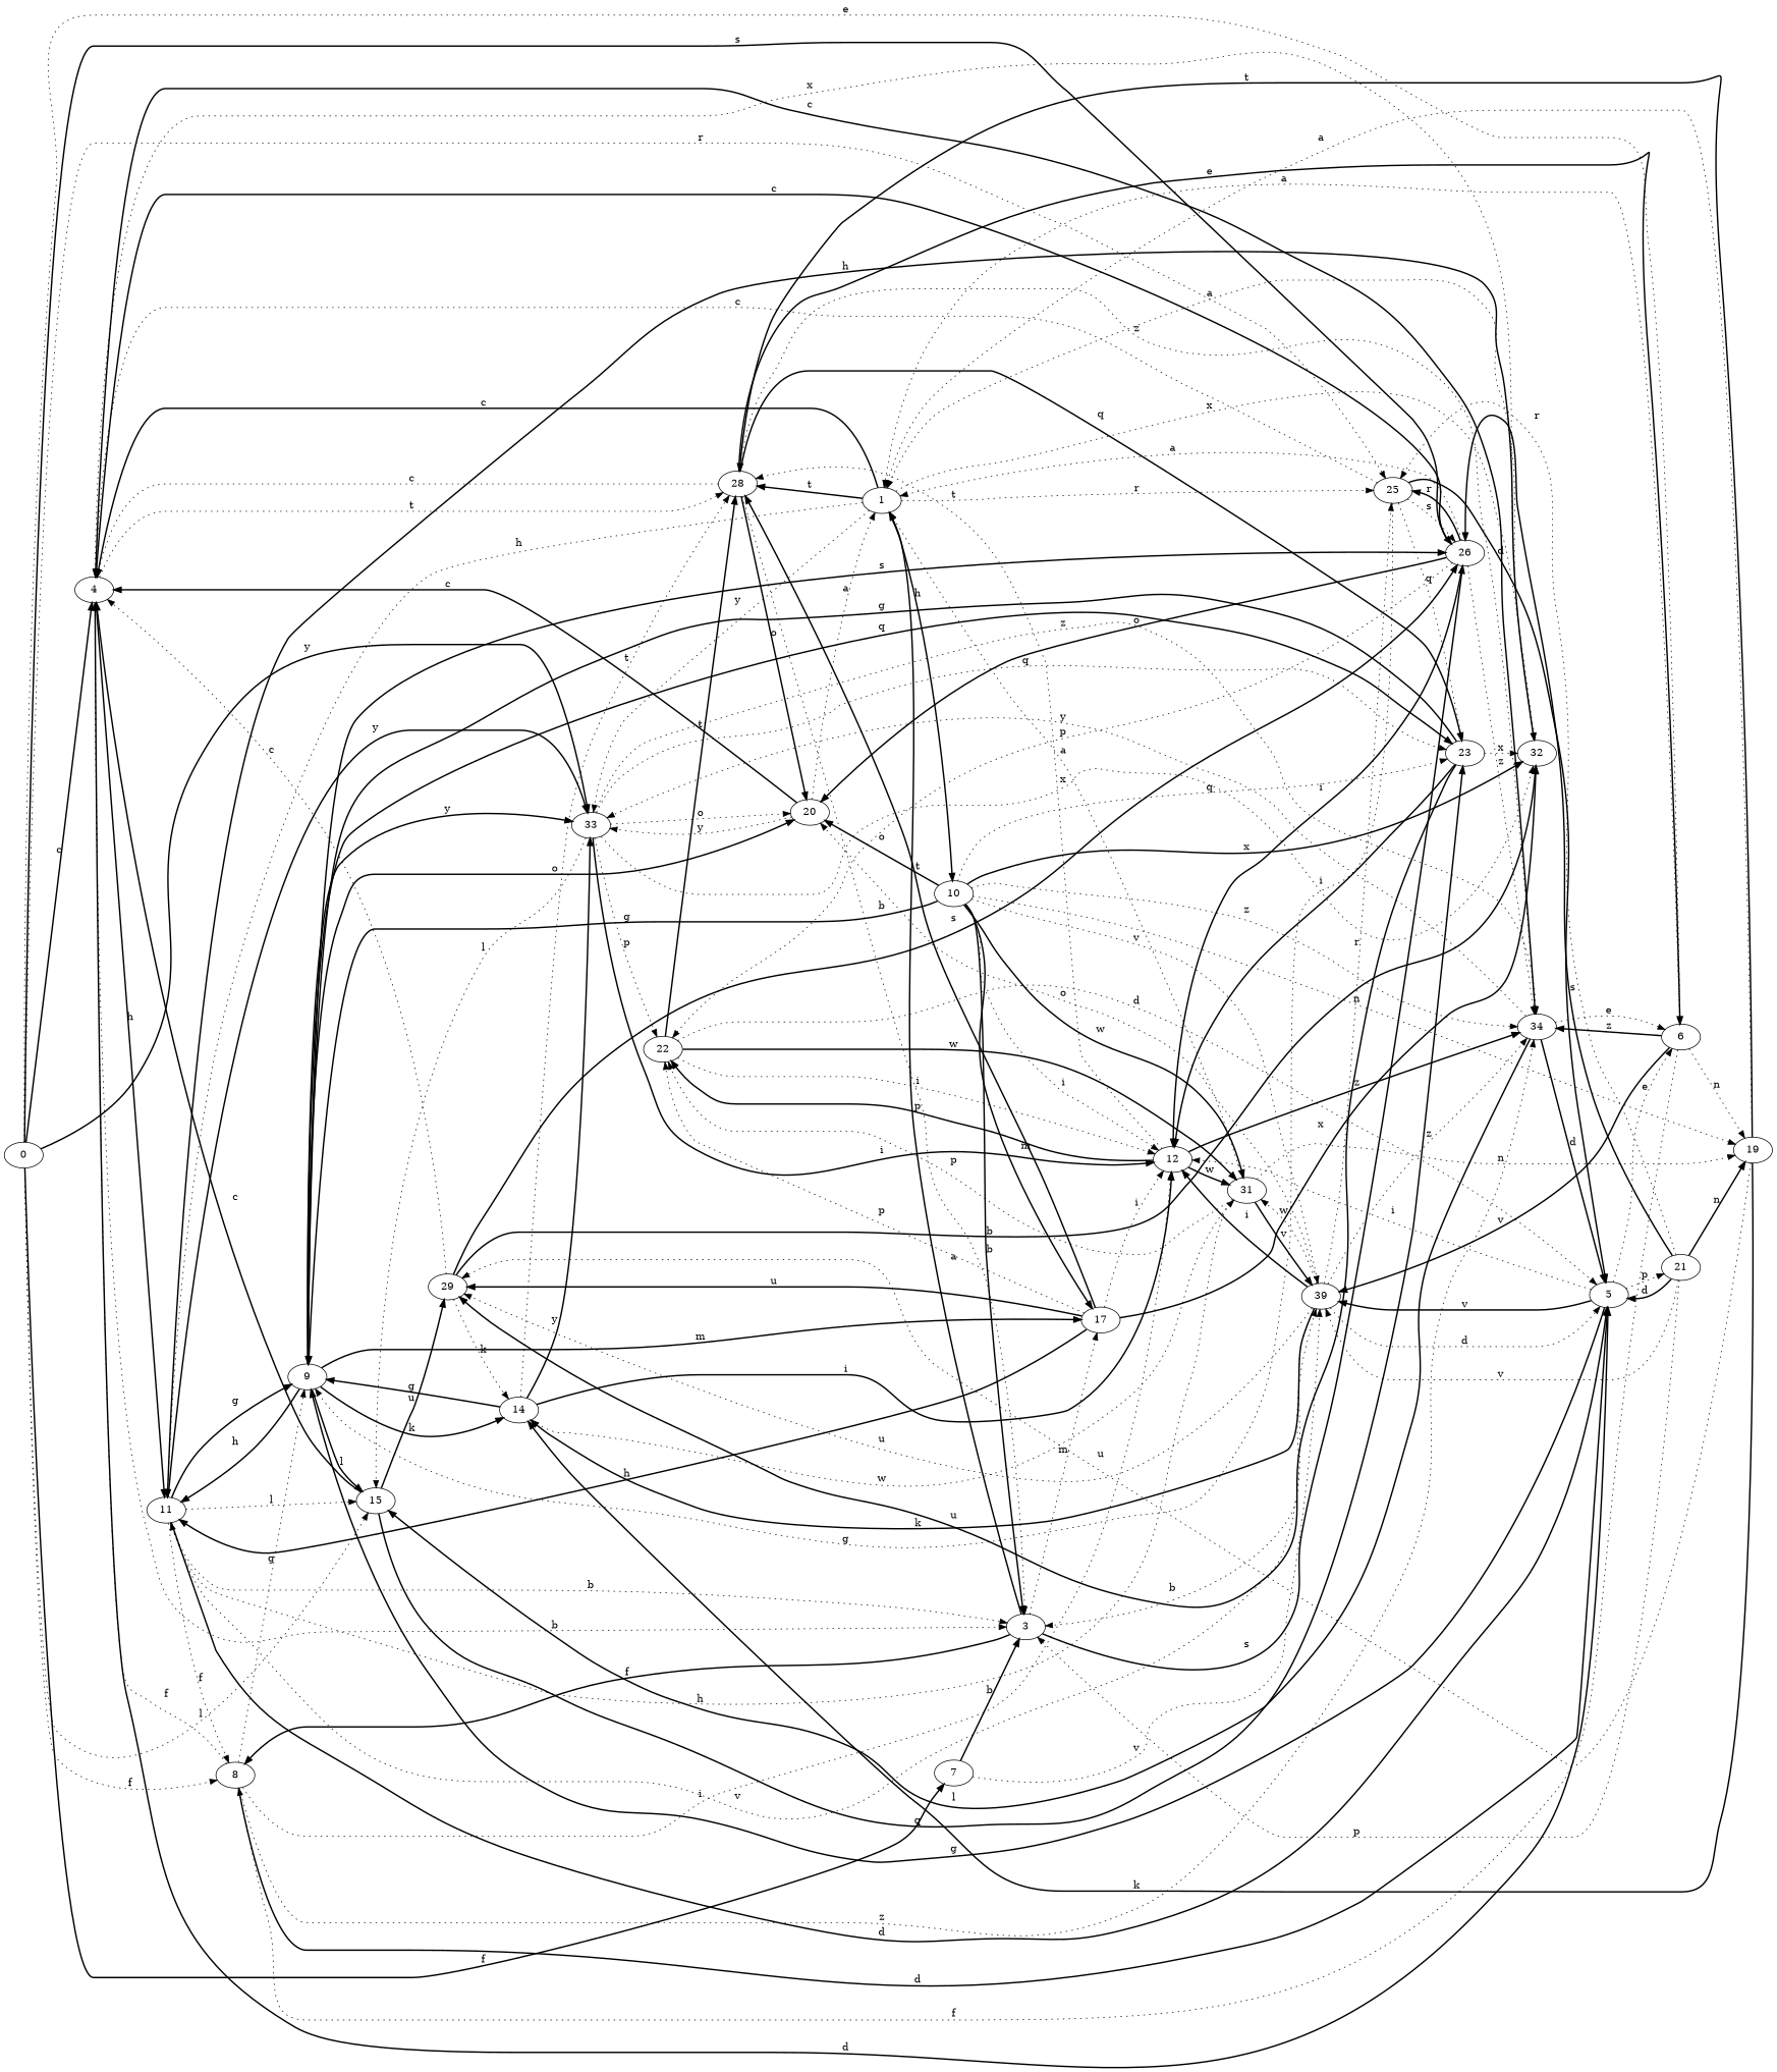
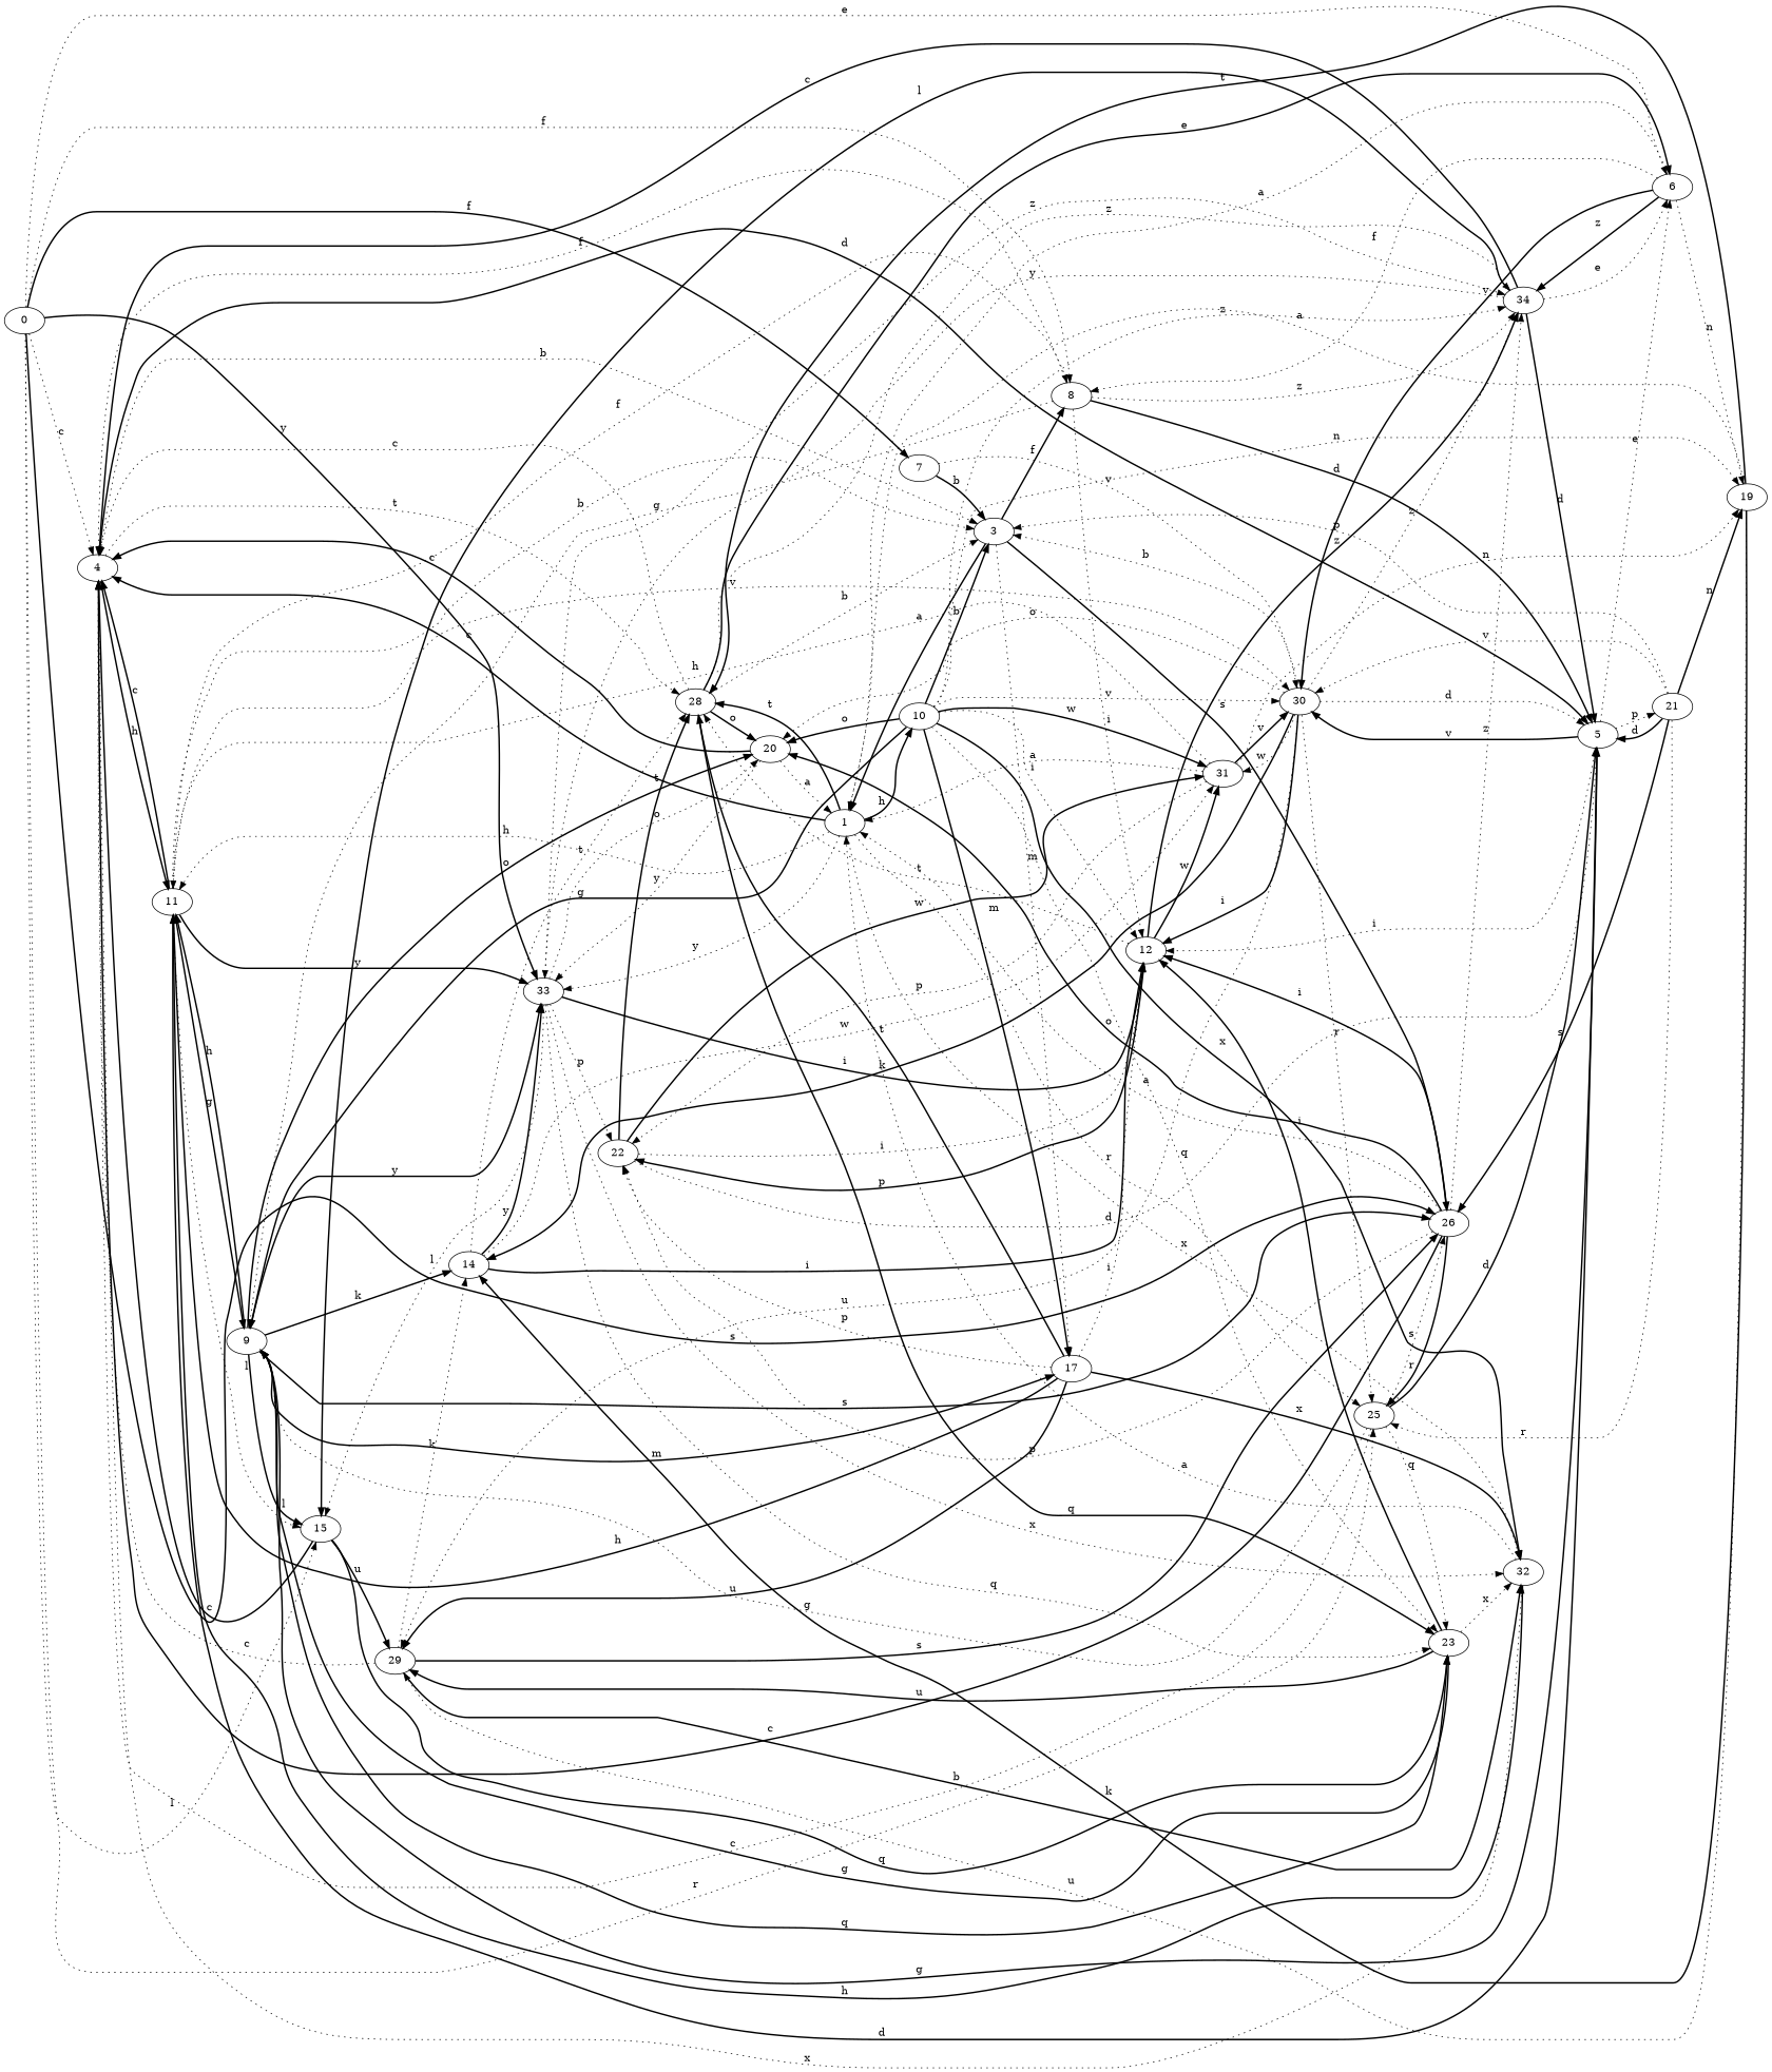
  strict digraph {
    rankdir=LR
    edge [style=dotted]
    0
    4
    6
    7
    8
    15
    25
    26
    33
    11
    28
    32
    3
    5
    1
-   30 [label=39]
+   30
    19
    34
    12
    9
    23
    29
    20
    22
    10
    17
    31
    21
    14
-   0 -> 4 [label=c style=bold]
+   0 -> 4 [label=c]
    0 -> 6 [label=e]
    0 -> 7 [label=f style=bold]
    0 -> 8 [label=f]
    0 -> 15 [label=l]
    0 -> 25 [label=r]
    0 -> 26 [label=s style=bold]
    0 -> 33 [label=y style=bold]
    4 -> 11 [label=h style=bold]
    4 -> 28 [label=t]
    4 -> 32 [label=x]
    4 -> 3 [label=b]
    4 -> 5 [label=d style=bold]
    6 -> 8 [label=f]
    6 -> 1 [label=a]
    6 -> 30 [label=v style=bold]
    6 -> 19 [label=n]
    6 -> 34 [label=z style=bold]
    7 -> 3 [label=b style=bold]
    7 -> 30 [label=v]
    8 -> 4 [label=f]
    8 -> 5 [label=d style=bold]
    8 -> 34 [label=z]
    8 -> 12 [label=i]
    8 -> 9 [label=g]
    15 -> 4 [label=c style=bold]
    15 -> 23 [label=q style=bold]
    15 -> 29 [label=u style=bold]
    25 -> 4 [label=c]
    25 -> 26 [label=s]
    25 -> 5 [label=d style=bold]
    25 -> 9 [label=g]
    25 -> 23 [label=q]
    26 -> 4 [label=c style=bold]
    26 -> 25 [label=r style=bold]
    26 -> 1 [label=a]
    26 -> 34 [label=z]
    26 -> 12 [label=i style=bold]
    26 -> 20 [label=o style=bold]
    26 -> 22 [label=p]
    33 -> 15 [label=l]
    33 -> 32 [label=x]
    33 -> 34 [label=z]
    33 -> 12 [label=i style=bold]
    33 -> 23 [label=q]
    33 -> 20 [label=o]
    33 -> 22 [label=p]
+   11 -> 4 [label=c style=bold]
    11 -> 8 [label=f]
    11 -> 15 [label=l]
    11 -> 33 [label=y style=bold]
    11 -> 3 [label=b]
    11 -> 5 [label=d style=bold]
    11 -> 30 [label=v]
    11 -> 9 [label=g style=bold]
    28 -> 4 [label=c]
    28 -> 6 [label=e style=bold]
    28 -> 3 [label=b]
    28 -> 34 [label=z]
    28 -> 23 [label=q style=bold]
    28 -> 20 [label=o style=bold]
    32 -> 11 [label=h style=bold]
    32 -> 1 [label=a]
    3 -> 8 [label=f style=bold]
    3 -> 26 [label=s style=bold]
    3 -> 1 [label=a style=bold]
    3 -> 17 [label=m]
    5 -> 6 [label=e]
    5 -> 30 [label=v style=bold]
    5 -> 12 [label=i]
    5 -> 9 [label=g style=bold]
    5 -> 21 [label=p]
    1 -> 4 [label=c style=bold]
    1 -> 25 [label=r]
    1 -> 33 [label=y]
    1 -> 11 [label=h]
    1 -> 28 [label=t style=bold]
    1 -> 32 [label=x]
    1 -> 10 [label=h style=bold]
    30 -> 25 [label=r]
    30 -> 3 [label=b]
    30 -> 5 [label=d]
    30 -> 34 [label=z]
    30 -> 12 [label=i style=bold]
    30 -> 29 [label=u]
    30 -> 20 [label=o]
    30 -> 31 [label=w]
    30 -> 14 [label=k style=bold]
    19 -> 28 [label=t style=bold]
    19 -> 1 [label=a]
    19 -> 29 [label=u]
    19 -> 14 [label=k style=bold]
    34 -> 4 [label=c style=bold]
    34 -> 6 [label=e]
    34 -> 15 [label=l style=bold]
    34 -> 33 [label=y]
    34 -> 5 [label=d style=bold]
    12 -> 28 [label=t]
    12 -> 34 [label=z style=bold]
    12 -> 22 [label=p style=bold]
    12 -> 31 [label=w style=bold]
    9 -> 15 [label=l style=bold]
    9 -> 26 [label=s style=bold]
    9 -> 33 [label=y style=bold]
    9 -> 11 [label=h style=bold]
    9 -> 23 [label=q style=bold]
    9 -> 20 [label=o style=bold]
    9 -> 17 [label=m style=bold]
    9 -> 14 [label=k style=bold]
    23 -> 32 [label=x]
    23 -> 12 [label=i style=bold]
    23 -> 9 [label=g style=bold]
    23 -> 29 [label=u style=bold]
    29 -> 4 [label=c]
    29 -> 26 [label=s style=bold]
    29 -> 32 [label=b style=bold]
    29 -> 14 [label=k]
    20 -> 4 [label=c style=bold]
    20 -> 33 [label=y]
    20 -> 1 [label=a]
    22 -> 28 [label=t style=bold]
    22 -> 5 [label=d]
    22 -> 12 [label=i]
    22 -> 31 [label=w style=bold]
    10 -> 32 [label=x style=bold]
    10 -> 3 [label=b style=bold]
    10 -> 30 [label=v]
    10 -> 19 [label=n]
    10 -> 34 [label=z]
    10 -> 12 [label=i]
    10 -> 9 [label=g style=bold]
    10 -> 23 [label=q]
    10 -> 20 [label=o style=bold]
    10 -> 17 [label=m style=bold]
    10 -> 31 [label=w style=bold]
    17 -> 11 [label=h style=bold]
    17 -> 28 [label=t style=bold]
    17 -> 32 [label=x style=bold]
    17 -> 12 [label=i]
    17 -> 29 [label=u style=bold]
    17 -> 22 [label=p]
    31 -> 11 [label=h]
    31 -> 1 [label=a]
    31 -> 30 [label=v style=bold]
    31 -> 19 [label=n]
    31 -> 22 [label=p]
    21 -> 25 [label=r]
    21 -> 26 [label=s style=bold]
    21 -> 3 [label=p]
    21 -> 5 [label=d style=bold]
    21 -> 30 [label=v]
    21 -> 19 [label=n style=bold]
    14 -> 33 [label=y style=bold]
    14 -> 28 [label=t]
    14 -> 12 [label=i style=bold]
-   14 -> 9 [label=g style=bold]
    14 -> 31 [label=w]
  }
